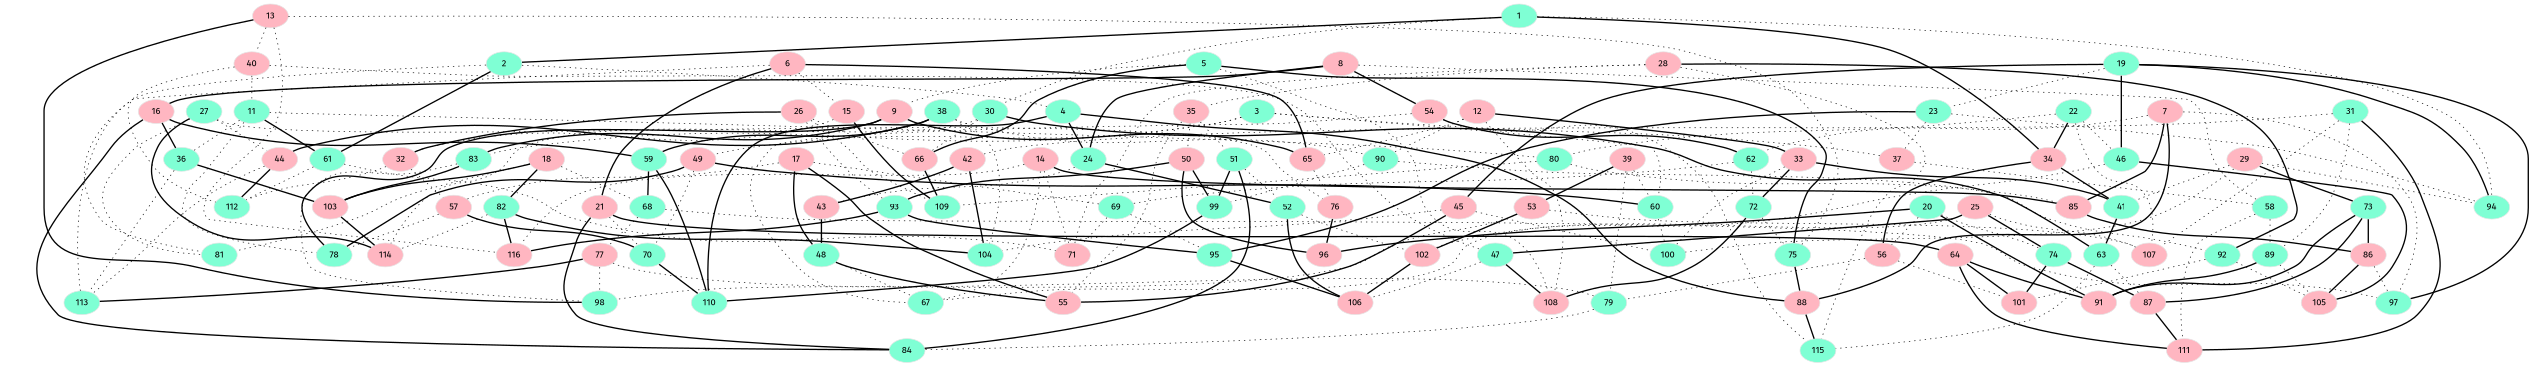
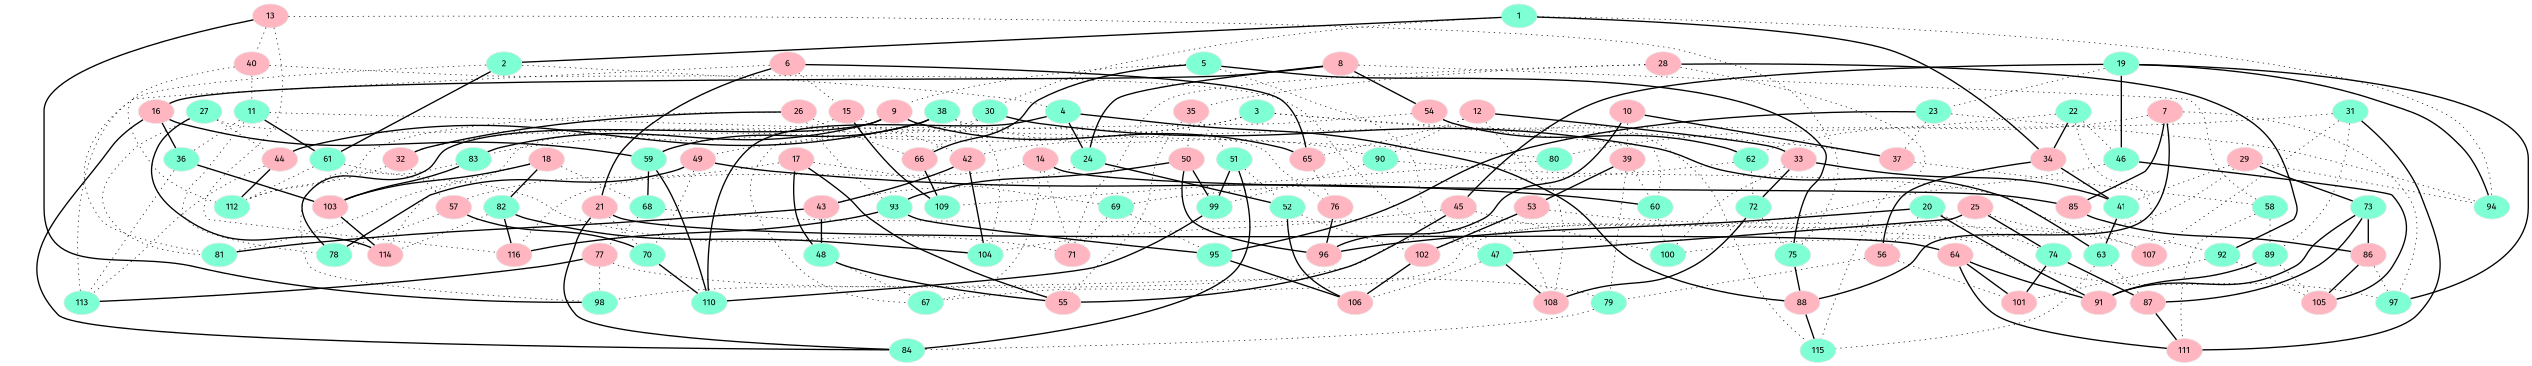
  graph {
    fontname="Fira Sans"
    node [color=gray90 fillcolor=aquamarine fontname="Fira Sans" style=filled]
    edge [fontname="Fira Sans" style=dotted]
    1
    2
    30
    34 [fillcolor=lightpink]
    94
    4
    61
    81
    66 [fillcolor=lightpink]
    114 [fillcolor=lightpink]
    63
    56 [fillcolor=lightpink]
    41
    24
    88 [fillcolor=lightpink]
    110
    71 [fillcolor=lightpink]
    112
    37 [fillcolor=lightpink]
    3
    49 [fillcolor=lightpink]
    60
    83
    58
    78
    70
    100
    98
    103 [fillcolor=lightpink]
    43 [fillcolor=lightpink]
    52
    115
    9 [fillcolor=lightpink]
    5
    75
    108 [fillcolor=lightpink]
    65 [fillcolor=lightpink]
    109
    6 [fillcolor=lightpink]
    15 [fillcolor=lightpink]
    21 [fillcolor=lightpink]
    113
    32 [fillcolor=lightpink]
    42 [fillcolor=lightpink]
    84
    64 [fillcolor=lightpink]
    76 [fillcolor=lightpink]
    7 [fillcolor=lightpink]
    62
    85 [fillcolor=lightpink]
    97
    69
    72
    86 [fillcolor=lightpink]
    8 [fillcolor=lightpink]
    16 [fillcolor=lightpink]
    54 [fillcolor=lightpink]
    36
    59
    67
    89
    111 [fillcolor=lightpink]
+   10 [fillcolor=lightpink]
    39 [fillcolor=lightpink]
    96 [fillcolor=lightpink]
    53 [fillcolor=lightpink]
    79
    11
    80
    12 [fillcolor=lightpink]
    33 [fillcolor=lightpink]
    90
    92
    99
    13 [fillcolor=lightpink]
    40 [fillcolor=lightpink]
    116 [fillcolor=lightpink]
    47
    14 [fillcolor=lightpink]
    57 [fillcolor=lightpink]
    104
    68
    17 [fillcolor=lightpink]
    48
    55 [fillcolor=lightpink]
    95
    18 [fillcolor=lightpink]
    82
    77 [fillcolor=lightpink]
    19
    23
    45 [fillcolor=lightpink]
    46
    102 [fillcolor=lightpink]
    105 [fillcolor=lightpink]
    20
    74
    91 [fillcolor=lightpink]
    101 [fillcolor=lightpink]
    87 [fillcolor=lightpink]
    22
    107 [fillcolor=lightpink]
    106 [fillcolor=lightpink]
    25 [fillcolor=lightpink]
    26 [fillcolor=lightpink]
    93
    27
    44 [fillcolor=lightpink]
    28 [fillcolor=lightpink]
    35 [fillcolor=lightpink]
    50 [fillcolor=lightpink]
    51
    29 [fillcolor=lightpink]
    73
    31
    38
    1 -- 2 [style=bold]
    1 -- 30
    1 -- 34 [style=bold]
    1 -- 94
    2 -- 4
    2 -- 61 [style=bold]
    2 -- 81
    30 -- 66
    30 -- 114
    30 -- 63 [style=bold]
    34 -- 56 [style=bold]
    34 -- 41 [style=bold]
    4 -- 24 [style=bold]
    4 -- 88 [style=bold]
    4 -- 110 [style=bold]
    61 -- 71
    61 -- 112
    66 -- 109 [style=bold]
    63 -- 115
    63 -- 87
    56 -- 79
    56 -- 101
    41 -- 63 [style=bold]
    24 -- 43
    24 -- 52 [style=bold]
    88 -- 115 [style=bold]
    37 -- 58
    3 -- 37
    3 -- 49
    3 -- 60
    3 -- 83
    49 -- 60 [style=bold]
    49 -- 78 [style=bold]
    49 -- 70
    60 -- 100
    83 -- 98
    83 -- 103 [style=bold]
    58 -- 89
    58 -- 111
    70 -- 110 [style=bold]
    103 -- 114 [style=bold]
+   43 -- 81 [style=bold]
    43 -- 48 [style=bold]
    52 -- 102
    52 -- 106 [style=bold]
    9 -- 83 [style=bold]
    9 -- 78 [style=bold]
    9 -- 65 [style=bold]
    5 -- 66 [style=bold]
    5 -- 9
    5 -- 75 [style=bold]
    5 -- 108
    75 -- 88 [style=bold]
    65 -- 76
    6 -- 65 [style=bold]
    6 -- 15
    6 -- 21 [style=bold]
    6 -- 113
    15 -- 109 [style=bold]
    15 -- 32
+   15 -- 42
    21 -- 70
    21 -- 84 [style=bold]
    21 -- 64 [style=bold]
    32 -- 112
    32 -- 57
    42 -- 43 [style=bold]
    42 -- 104 [style=bold]
    64 -- 111 [style=bold]
    64 -- 91 [style=bold]
    64 -- 101 [style=bold]
    76 -- 96 [style=bold]
    7 -- 88 [style=bold]
    7 -- 62
    7 -- 85 [style=bold]
    7 -- 97
    62 -- 69
    62 -- 72
    85 -- 86 [style=bold]
    69 -- 71
    69 -- 95
    72 -- 75
    72 -- 108 [style=bold]
    86 -- 97
    86 -- 105 [style=bold]
    8 -- 24 [style=bold]
    8 -- 58
    8 -- 16 [style=bold]
    8 -- 54 [style=bold]
    16 -- 84 [style=bold]
    16 -- 36 [style=bold]
    16 -- 59 [style=bold]
    54 -- 115
    54 -- 62 [style=bold]
    54 -- 67
    36 -- 103 [style=bold]
    36 -- 113
    59 -- 110 [style=bold]
    59 -- 68 [style=bold]
    89 -- 105
    89 -- 91 [style=bold]
+   10 -- 37 [style=bold]
+   10 -- 39
+   10 -- 96 [style=bold]
    39 -- 60
    39 -- 53 [style=bold]
    39 -- 79
    53 -- 98
    53 -- 102 [style=bold]
    53 -- 107
    79 -- 84
    11 -- 61 [style=bold]
    11 -- 78
    11 -- 36
    11 -- 80
    80 -- 109
-   80 -- 85
    12 -- 108
    12 -- 65
    12 -- 33 [style=bold]
    12 -- 90
    33 -- 41 [style=bold]
    33 -- 100
    33 -- 72 [style=bold]
    90 -- 92
    90 -- 99
    92 -- 105
    92 -- 101
    99 -- 110 [style=bold]
    13 -- 98 [style=bold]
    13 -- 75
    13 -- 40
    13 -- 116
    40 -- 112
    40 -- 11
    40 -- 47
    47 -- 108 [style=bold]
    47 -- 106
    14 -- 71
    14 -- 85 [style=bold]
    14 -- 67
    14 -- 116
    57 -- 78
    57 -- 70 [style=bold]
    68 -- 97
    68 -- 77
    17 -- 69
    17 -- 57
    17 -- 48 [style=bold]
    17 -- 55 [style=bold]
    48 -- 67
    48 -- 55 [style=bold]
    95 -- 106 [style=bold]
    18 -- 81
    18 -- 103 [style=bold]
    18 -- 68
    18 -- 82 [style=bold]
    82 -- 114
    82 -- 116 [style=bold]
    82 -- 104 [style=bold]
    77 -- 98
    77 -- 113 [style=bold]
    77 -- 79
    19 -- 94 [style=bold]
    19 -- 97 [style=bold]
    19 -- 23
    19 -- 45 [style=bold]
    19 -- 46 [style=bold]
    23 -- 94
    23 -- 37
    23 -- 95 [style=bold]
    45 -- 100
    45 -- 104
    45 -- 55 [style=bold]
    46 -- 102
    46 -- 105 [style=bold]
    102 -- 106 [style=bold]
    20 -- 56
    20 -- 96 [style=bold]
    20 -- 74
    20 -- 91 [style=bold]
    74 -- 101 [style=bold]
    74 -- 87 [style=bold]
    87 -- 111 [style=bold]
    22 -- 34 [style=bold]
    22 -- 80
    22 -- 46
    22 -- 107
    25 -- 67
    25 -- 47 [style=bold]
    25 -- 74 [style=bold]
    25 -- 107
    26 -- 66
-   26 -- 109
+   26 -- 112
    26 -- 32 [style=bold]
    26 -- 93
    93 -- 116 [style=bold]
    93 -- 95 [style=bold]
    27 -- 81
    27 -- 114 [style=bold]
    27 -- 76
    27 -- 44
    44 -- 112 [style=bold]
    44 -- 113
    28 -- 71
    28 -- 115
    28 -- 92 [style=bold]
    28 -- 35
    35 -- 55
    35 -- 50
    35 -- 51
    50 -- 96 [style=bold]
    50 -- 99 [style=bold]
    50 -- 93 [style=bold]
    51 -- 52
    51 -- 84 [style=bold]
    51 -- 99 [style=bold]
    29 -- 94
    29 -- 41
    29 -- 100
    29 -- 73 [style=bold]
    73 -- 86 [style=bold]
    73 -- 91 [style=bold]
    73 -- 87 [style=bold]
    31 -- 42
    31 -- 89
    31 -- 111 [style=bold]
    31 -- 107
    38 -- 59 [style=bold]
    38 -- 90
    38 -- 104
    38 -- 44 [style=bold]
  }
